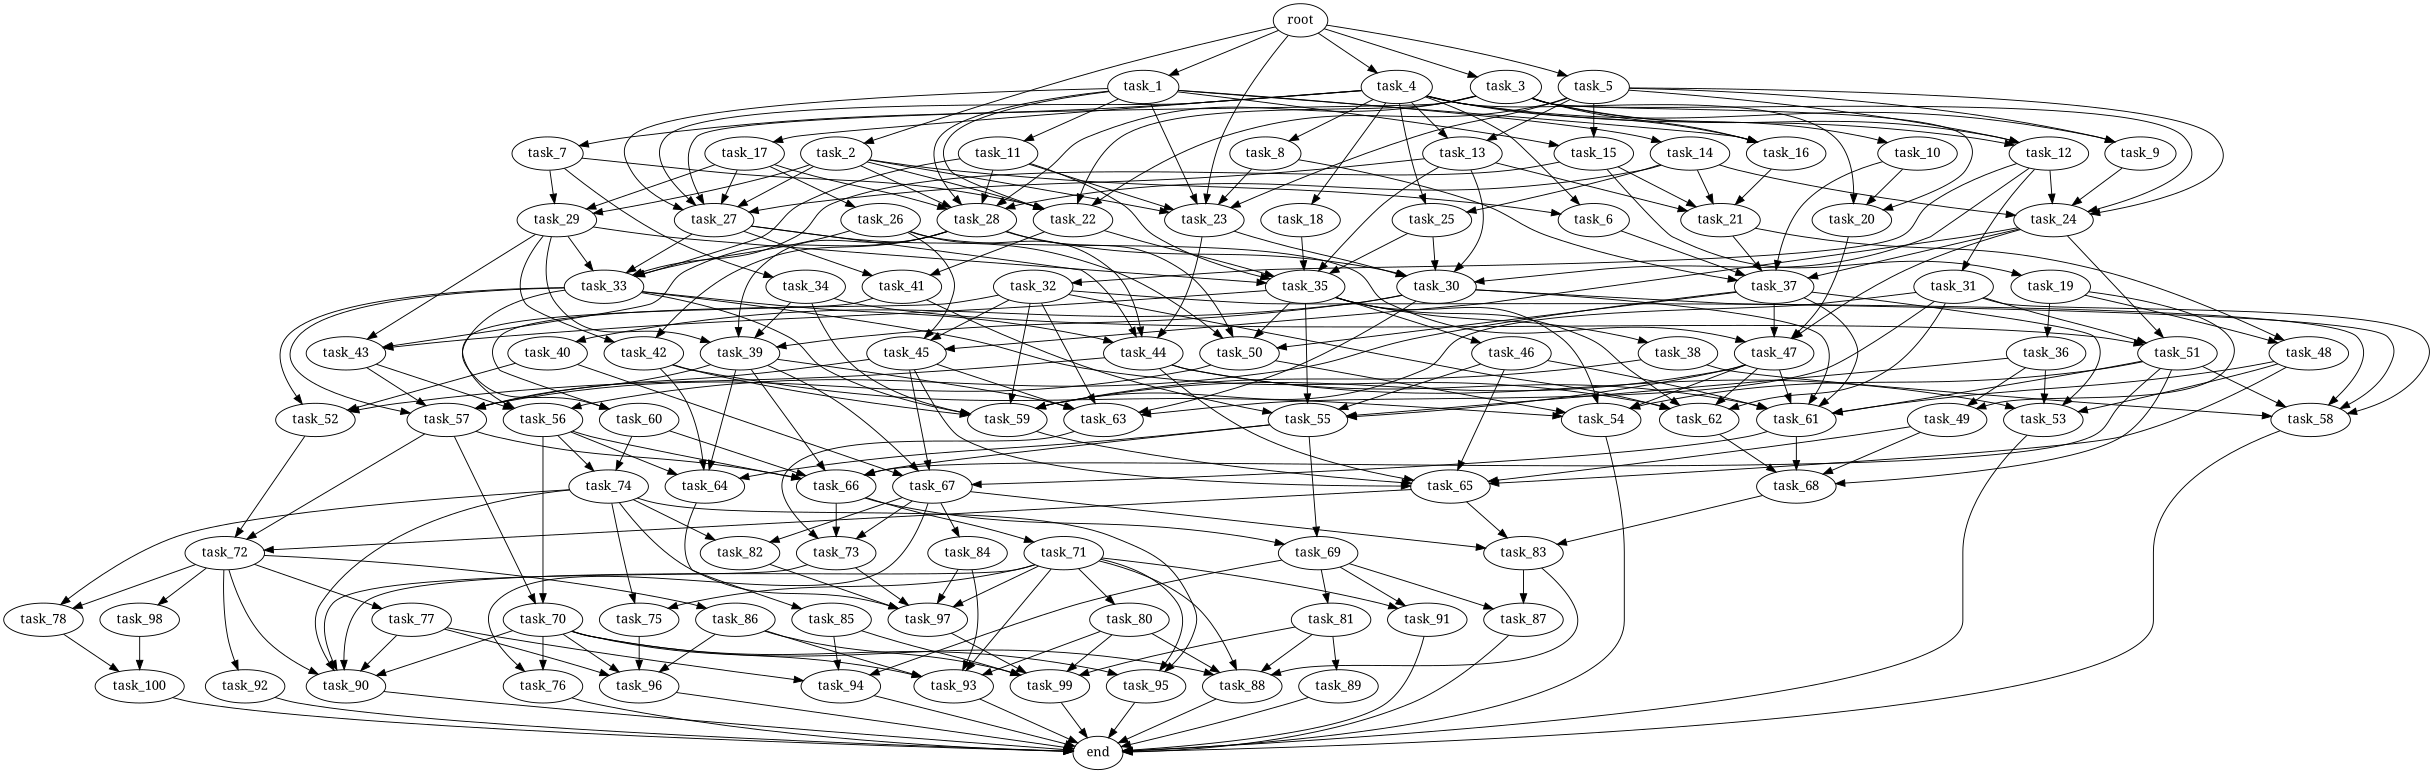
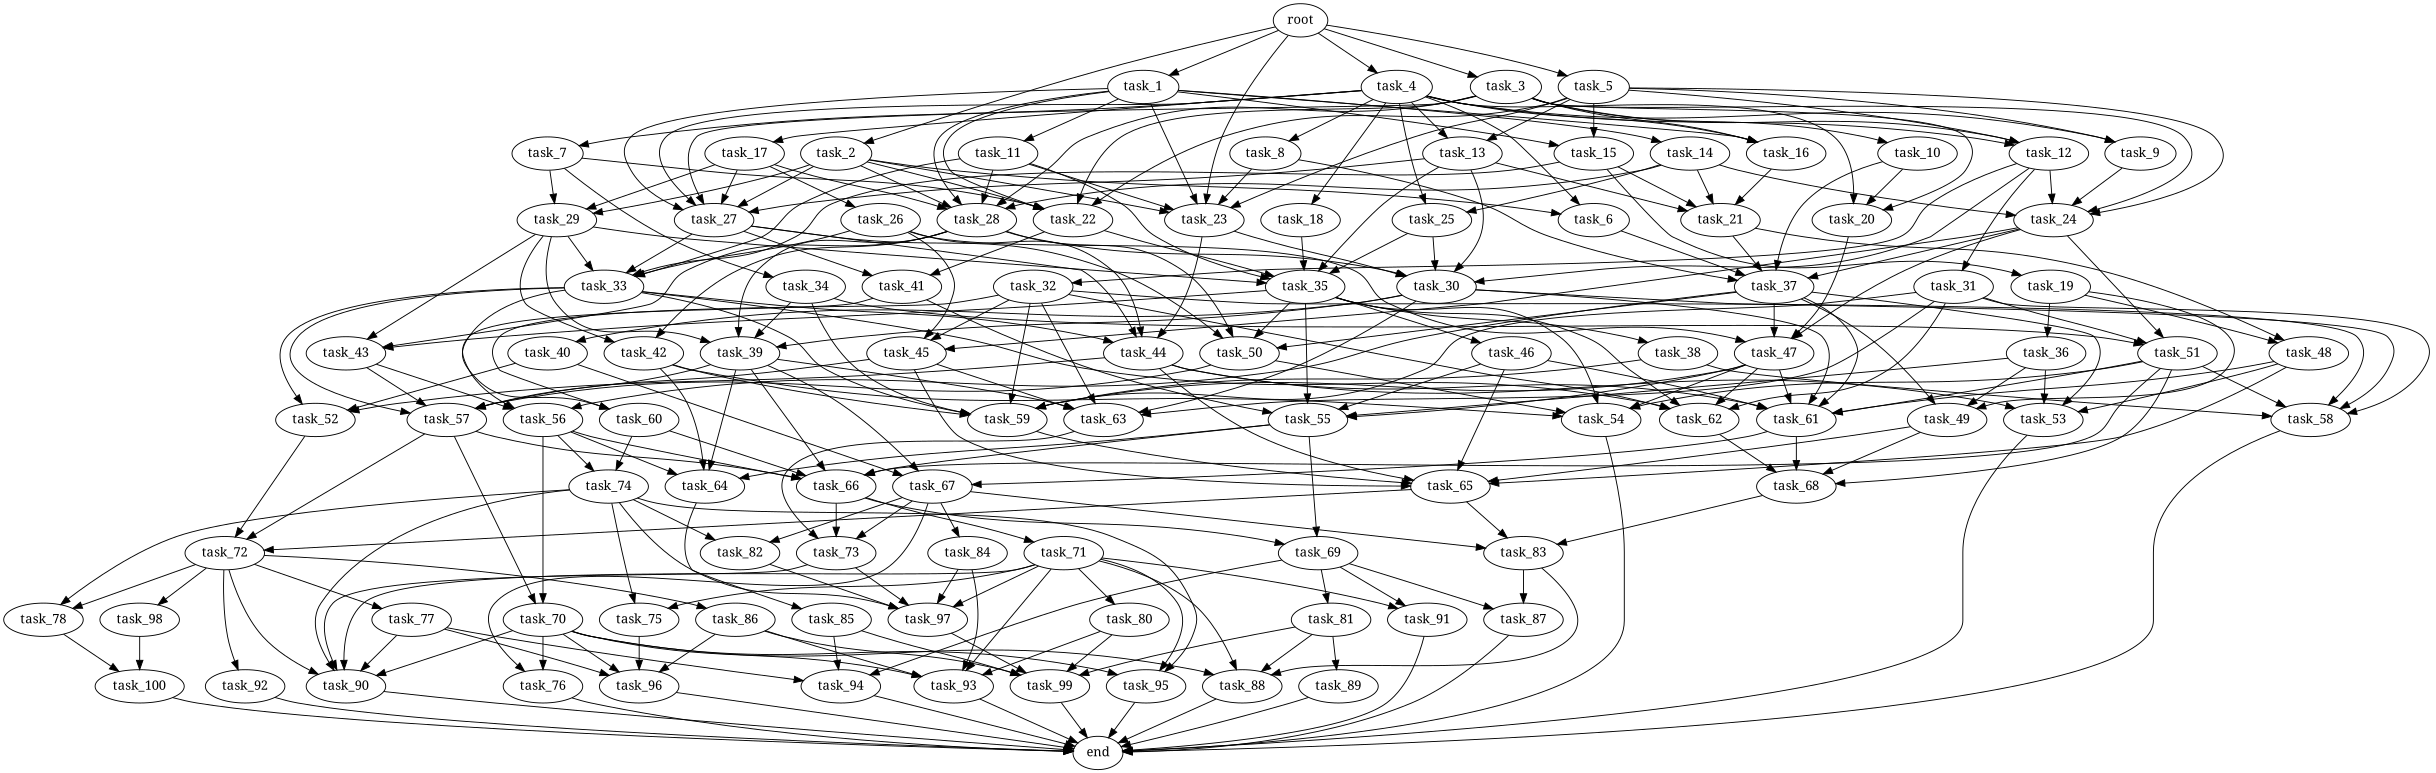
  digraph {
    fontname="Noto Serif"
    node [fontname="Noto Serif"]
    edge [fontname="Noto Serif"]
    task_68
    task_83
    task_88
    task_87
    task_92
    end
    task_59
    task_65
    task_72
    task_35
    task_55
    task_38
    task_50
    task_46
    task_62
    task_43
    task_54
    task_66
    task_64
    task_69
    task_58
    task_57
    task_61
    task_56
    task_28
    task_42
    task_30
    task_39
    task_63
    task_40
    task_67
    task_44
    task_53
    task_52
    task_36
    task_49
    task_24
    task_47
    task_37
    task_45
    task_51
    task_73
    task_71
    task_85
    task_94
    task_91
    task_81
    task_22
    task_41
    task_2
    task_23
    task_6
    task_29
    task_27
    task_33
    task_77
    task_90
    task_78
    task_98
    task_86
    task_97
    task_26
    task_60
    root
    task_4
    task_1
    task_3
    task_5
    task_9
    task_25
    task_18
    task_12
    task_13
    task_16
    task_17
    task_20
    task_7
    task_8
    task_14
    task_15
    task_11
    task_10
    task_99
    task_75
    task_95
    task_93
    task_80
    task_74
    task_70
    task_31
    task_32
    task_21
    task_34
    task_19
    task_48
    task_96
    task_82
    task_100
    task_89
    task_76
    task_84
    task_68 -> task_83
    task_83 -> task_88
    task_83 -> task_87
    task_88 -> end
    task_87 -> end
    task_92 -> end
    task_59 -> task_65
    task_65 -> task_83
    task_65 -> task_72
    task_72 -> task_92
    task_72 -> task_77
    task_72 -> task_90
    task_72 -> task_78
    task_72 -> task_98
    task_72 -> task_86
    task_35 -> task_55
    task_35 -> task_38
    task_35 -> task_50
    task_35 -> task_46
    task_35 -> task_62
    task_35 -> task_43
    task_35 -> task_54
    task_55 -> task_66
    task_55 -> task_64
    task_55 -> task_69
    task_38 -> task_59
    task_38 -> task_58
    task_50 -> task_54
    task_50 -> task_57
    task_46 -> task_65
    task_46 -> task_55
    task_46 -> task_61
    task_62 -> task_68
    task_43 -> task_57
    task_43 -> task_56
    task_54 -> end
    task_66 -> task_69
    task_66 -> task_73
    task_66 -> task_71
    task_64 -> task_85
    task_69 -> task_87
    task_69 -> task_94
    task_69 -> task_91
    task_69 -> task_81
    task_58 -> end
    task_57 -> task_72
    task_57 -> task_66
    task_57 -> task_70
    task_61 -> task_68
    task_61 -> task_67
    task_56 -> task_66
    task_56 -> task_64
    task_56 -> task_74
    task_56 -> task_70
    task_28 -> task_50
    task_28 -> task_43
    task_28 -> task_42
    task_28 -> task_30
    task_28 -> task_39
    task_42 -> task_59
    task_42 -> task_54
    task_42 -> task_64
    task_30 -> task_58
    task_30 -> task_61
    task_30 -> task_39
    task_30 -> task_63
    task_30 -> task_40
    task_39 -> task_66
    task_39 -> task_64
    task_39 -> task_57
    task_39 -> task_63
    task_39 -> task_67
    task_63 -> task_73
    task_40 -> task_67
    task_40 -> task_52
    task_67 -> task_83
    task_67 -> task_73
    task_67 -> task_82
    task_67 -> task_76
    task_67 -> task_84
    task_44 -> task_65
    task_44 -> task_61
    task_44 -> task_53
    task_44 -> task_52
    task_53 -> end
    task_52 -> task_72
    task_36 -> task_55
    task_36 -> task_53
    task_36 -> task_49
    task_49 -> task_68
    task_49 -> task_65
    task_24 -> task_47
    task_24 -> task_37
    task_24 -> task_45
    task_24 -> task_51
    task_47 -> task_59
    task_47 -> task_55
    task_47 -> task_62
    task_47 -> task_54
    task_47 -> task_61
    task_37 -> task_50
    task_37 -> task_61
    task_37 -> task_56
    task_37 -> task_53
+   task_37 -> task_49
    task_37 -> task_47
    task_45 -> task_65
    task_45 -> task_57
    task_45 -> task_63
-   task_45 -> task_67
    task_51 -> task_68
    task_51 -> task_54
    task_51 -> task_66
    task_51 -> task_58
    task_51 -> task_61
    task_73 -> task_90
    task_73 -> task_97
    task_71 -> task_88
    task_71 -> task_91
    task_71 -> task_90
    task_71 -> task_97
    task_71 -> task_75
    task_71 -> task_95
    task_71 -> task_93
    task_71 -> task_80
    task_85 -> task_94
    task_85 -> task_99
    task_94 -> end
    task_91 -> end
    task_81 -> task_88
    task_81 -> task_99
    task_81 -> task_89
    task_22 -> task_35
    task_22 -> task_41
    task_41 -> task_55
    task_41 -> task_56
    task_2 -> task_28
    task_2 -> task_22
    task_2 -> task_23
    task_2 -> task_6
    task_2 -> task_29
    task_2 -> task_27
    task_23 -> task_30
    task_23 -> task_44
    task_6 -> task_37
    task_29 -> task_35
    task_29 -> task_43
    task_29 -> task_42
    task_29 -> task_39
    task_29 -> task_33
    task_27 -> task_50
    task_27 -> task_44
    task_27 -> task_41
    task_27 -> task_33
    task_33 -> task_59
    task_33 -> task_62
    task_33 -> task_57
    task_33 -> task_44
    task_33 -> task_52
    task_33 -> task_60
    task_77 -> task_94
    task_77 -> task_90
    task_77 -> task_96
    task_90 -> end
    task_78 -> task_100
    task_98 -> task_100
    task_86 -> task_99
    task_86 -> task_93
    task_86 -> task_96
    task_97 -> task_99
    task_26 -> task_44
    task_26 -> task_47
    task_26 -> task_45
    task_26 -> task_33
    task_60 -> task_66
    task_60 -> task_74
    root -> task_2
    root -> task_23
    root -> task_4
    root -> task_1
    root -> task_3
    root -> task_5
    task_4 -> task_6
    task_4 -> task_27
    task_4 -> task_9
    task_4 -> task_25
    task_4 -> task_18
    task_4 -> task_12
    task_4 -> task_13
    task_4 -> task_16
    task_4 -> task_17
    task_4 -> task_20
    task_4 -> task_7
    task_4 -> task_8
    task_1 -> task_28
    task_1 -> task_22
    task_1 -> task_23
    task_1 -> task_27
    task_1 -> task_16
    task_1 -> task_14
    task_1 -> task_15
    task_1 -> task_11
    task_3 -> task_28
    task_3 -> task_24
    task_3 -> task_22
    task_3 -> task_27
    task_3 -> task_12
    task_3 -> task_16
    task_3 -> task_20
    task_3 -> task_10
    task_5 -> task_24
    task_5 -> task_22
    task_5 -> task_23
    task_5 -> task_9
    task_5 -> task_12
    task_5 -> task_13
    task_5 -> task_15
    task_9 -> task_24
    task_25 -> task_35
    task_25 -> task_30
    task_18 -> task_35
    task_12 -> task_30
    task_12 -> task_24
    task_12 -> task_31
    task_12 -> task_32
    task_13 -> task_35
    task_13 -> task_30
    task_13 -> task_27
    task_13 -> task_21
    task_16 -> task_21
    task_17 -> task_28
    task_17 -> task_29
    task_17 -> task_27
    task_17 -> task_26
    task_20 -> task_47
    task_7 -> task_22
    task_7 -> task_29
    task_7 -> task_34
    task_8 -> task_37
    task_8 -> task_23
    task_14 -> task_28
    task_14 -> task_24
    task_14 -> task_25
    task_14 -> task_21
    task_15 -> task_33
    task_15 -> task_21
    task_15 -> task_19
    task_11 -> task_35
    task_11 -> task_28
    task_11 -> task_23
    task_11 -> task_33
    task_10 -> task_37
    task_10 -> task_20
    task_99 -> end
    task_75 -> task_96
    task_95 -> end
    task_93 -> end
-   task_80 -> task_88
    task_80 -> task_99
    task_80 -> task_93
    task_74 -> task_90
    task_74 -> task_78
    task_74 -> task_97
    task_74 -> task_75
    task_74 -> task_95
    task_74 -> task_82
    task_70 -> task_88
    task_70 -> task_90
    task_70 -> task_95
    task_70 -> task_93
    task_70 -> task_96
    task_70 -> task_76
    task_31 -> task_59
    task_31 -> task_62
    task_31 -> task_58
    task_31 -> task_63
    task_31 -> task_51
    task_32 -> task_59
    task_32 -> task_62
    task_32 -> task_58
    task_32 -> task_63
    task_32 -> task_45
    task_32 -> task_60
    task_21 -> task_37
    task_21 -> task_48
    task_34 -> task_59
    task_34 -> task_39
    task_34 -> task_51
    task_19 -> task_36
    task_19 -> task_49
    task_19 -> task_48
    task_48 -> task_65
    task_48 -> task_61
    task_48 -> task_53
    task_96 -> end
    task_82 -> task_97
    task_100 -> end
    task_89 -> end
    task_76 -> end
    task_84 -> task_97
    task_84 -> task_93
  }
